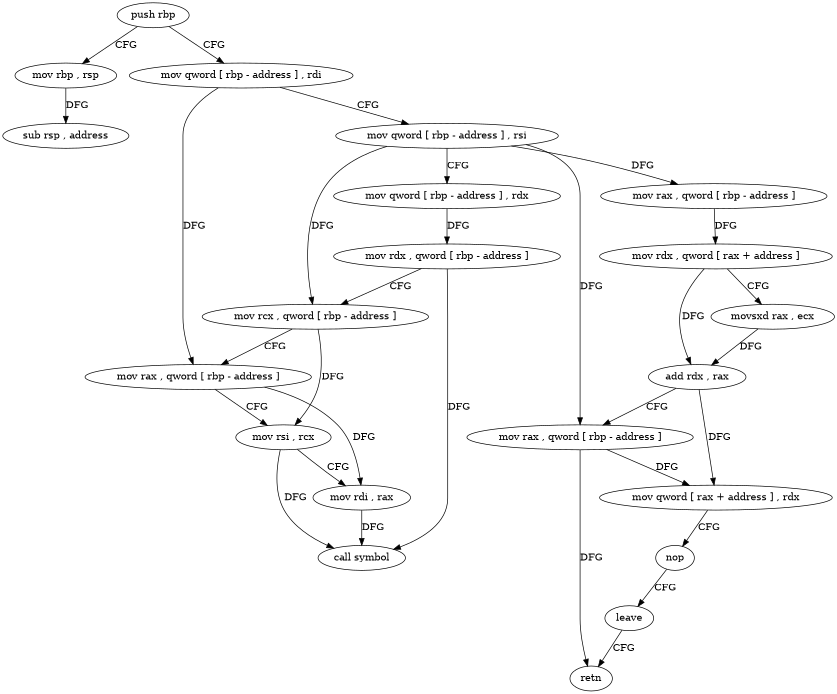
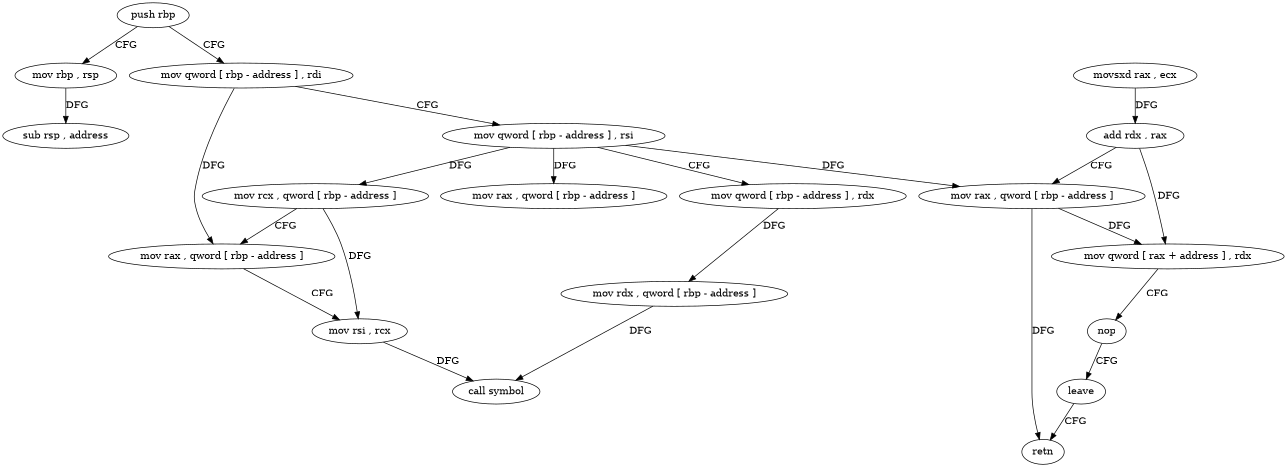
  digraph {
    n1 [label="push rbp"]
    n2 [label="mov rbp , rsp"]
    n3 [label="mov qword [ rbp - address ] , rdi"]
    n4 [label="sub rsp , address"]
    n5 [label="mov qword [ rbp - address ] , rsi"]
    n6 [label="mov rax , qword [ rbp - address ]"]
    n7 [label="mov qword [ rbp - address ] , rdx"]
    n8 [label="mov rcx , qword [ rbp - address ]"]
    n9 [label="mov rax , qword [ rbp - address ]"]
    n10 [label="mov rax , qword [ rbp - address ]"]
    n11 [label="mov rsi , rcx"]
-   n12 [label="mov rdi , rax"]
    n13 [label="mov rdx , qword [ rbp - address ]"]
-   n14 [label="mov rdx , qword [ rax + address ]"]
    n15 [label="mov qword [ rax + address ] , rdx"]
    n16 [label=retn]
    n17 [label="call symbol"]
    n18 [label="movsxd rax , ecx"]
    n19 [label="add rdx , rax"]
    n20 [label=nop]
    n21 [label=leave]
    n1 -> n2 [label=CFG]
    n1 -> n3 [label=CFG]
    n2 -> n4 [label=DFG]
    n3 -> n5 [label=CFG]
    n3 -> n6 [label=DFG]
    n5 -> n7 [label=CFG]
    n5 -> n8 [label=DFG]
    n5 -> n9 [label=DFG]
    n5 -> n10 [label=DFG]
    n6 -> n11 [label=CFG]
-   n6 -> n12 [label=DFG]
    n7 -> n13 [label=DFG]
    n8 -> n6 [label=CFG]
    n8 -> n11 [label=DFG]
-   n9 -> n14 [label=DFG]
    n10 -> n15 [label=DFG]
    n10 -> n16 [label=DFG]
-   n11 -> n12 [label=CFG]
    n11 -> n17 [label=DFG]
-   n12 -> n17 [label=DFG]
-   n13 -> n8 [label=CFG]
    n13 -> n17 [label=DFG]
-   n14 -> n18 [label=CFG]
-   n14 -> n19 [label=DFG]
    n15 -> n20 [label=CFG]
    n18 -> n19 [label=DFG]
    n19 -> n10 [label=CFG]
    n19 -> n15 [label=DFG]
    n20 -> n21 [label=CFG]
    n21 -> n16 [label=CFG]
  }
